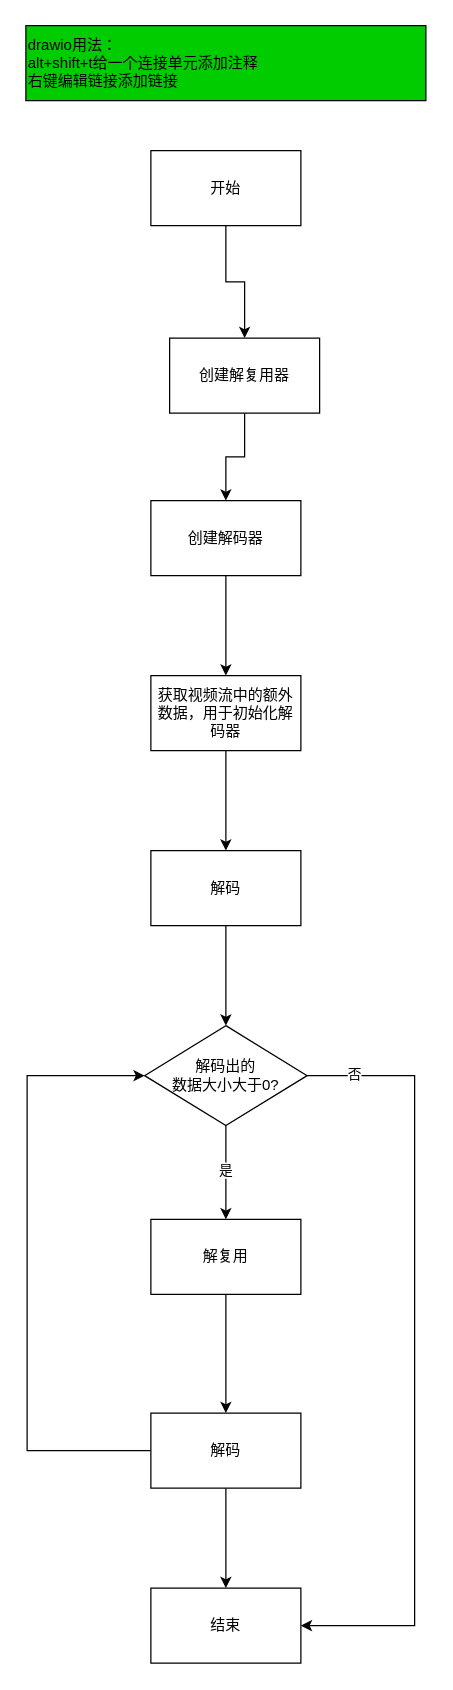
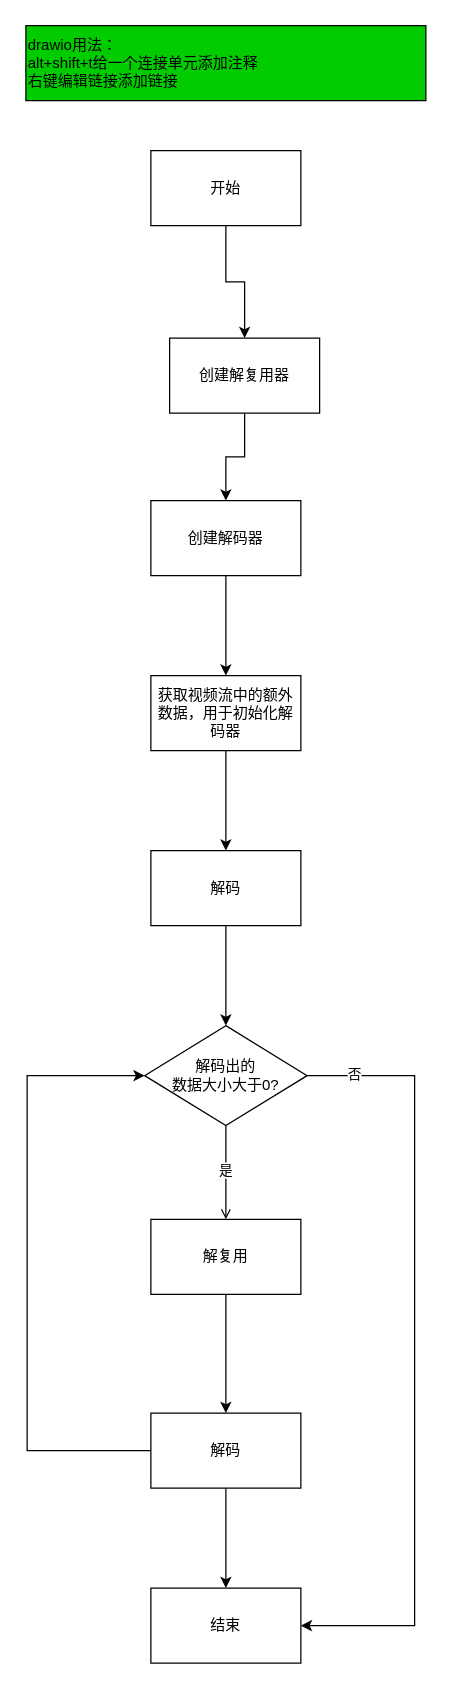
  <mxCell id="0" />
  <mxCell id="1" parent="0" />
  <mxCell id="2" value="" style="edgeStyle=orthogonalEdgeStyle;rounded=0;orthogonalLoop=1;jettySize=auto;html=1;" edge="1" parent="1" source="3" target="5"><mxGeometry relative="1" as="geometry" /></mxCell>
  <mxCell id="3" value="创建解复用器" style="rounded=0;whiteSpace=wrap;html=1;" vertex="1" parent="1"><mxGeometry x="135" y="270" width="120" height="60" as="geometry" /></mxCell>
  <mxCell id="4" value="" style="edgeStyle=orthogonalEdgeStyle;rounded=0;orthogonalLoop=1;jettySize=auto;html=1;" edge="1" parent="1" source="5" target="8"><mxGeometry relative="1" as="geometry" /></mxCell>
  <mxCell id="5" value="创建解码器" style="whiteSpace=wrap;html=1;rounded=0;" vertex="1" parent="1"><mxGeometry x="120" y="400" width="120" height="60" as="geometry" /></mxCell>
  <mxCell id="6" value="drawio用法：&lt;div&gt;alt+shift+t给一个连接单元添加注释&lt;br&gt;右键编辑链接添加链接&lt;/div&gt;" style="rounded=0;whiteSpace=wrap;html=1;align=left;fillColor=#00CC00;" vertex="1" parent="1"><mxGeometry x="20" y="20" width="320" height="60" as="geometry" /></mxCell>
  <mxCell id="7" value="" style="edgeStyle=orthogonalEdgeStyle;rounded=0;orthogonalLoop=1;jettySize=auto;html=1;" edge="1" parent="1" source="8" target="10"><mxGeometry relative="1" as="geometry" /></mxCell>
  <mxCell id="8" value="获取视频流中的额外数据，用于初始化解码器" style="whiteSpace=wrap;html=1;rounded=0;" vertex="1" parent="1"><mxGeometry x="120" y="540" width="120" height="60" as="geometry" /></mxCell>
  <mxCell id="9" value="" style="edgeStyle=orthogonalEdgeStyle;rounded=0;orthogonalLoop=1;jettySize=auto;html=1;" edge="1" parent="1" source="10"><mxGeometry relative="1" as="geometry"><mxPoint x="180" y="820" as="targetPoint" /></mxGeometry></mxCell>
  <mxCell id="10" value="解码" style="whiteSpace=wrap;html=1;rounded=0;" vertex="1" parent="1"><mxGeometry x="120" y="680" width="120" height="60" as="geometry" /></mxCell>
- <mxCell id="11" value="" style="edgeStyle=orthogonalEdgeStyle;rounded=0;orthogonalLoop=1;jettySize=auto;html=1;" edge="1" parent="1" source="15" target="17"><mxGeometry relative="1" as="geometry" /></mxCell>
+ <mxCell id="11" value="" style="edgeStyle=orthogonalEdgeStyle;rounded=0;orthogonalLoop=1;jettySize=auto;html=1;endArrow=open;" edge="1" parent="1" source="15" target="17"><mxGeometry relative="1" as="geometry" /></mxCell>
  <mxCell id="12" value="是" style="edgeLabel;html=1;align=center;verticalAlign=middle;resizable=0;points=[];" vertex="1" connectable="0" parent="11"><mxGeometry x="-0.067" y="-1" relative="1" as="geometry"><mxPoint as="offset" /></mxGeometry></mxCell>
  <mxCell id="13" value="" style="edgeStyle=orthogonalEdgeStyle;rounded=0;orthogonalLoop=1;jettySize=auto;html=1;entryX=1;entryY=0.5;entryDx=0;entryDy=0;" edge="1" parent="1" source="15" target="23"><mxGeometry relative="1" as="geometry"><mxPoint x="330" y="1300" as="targetPoint" /><Array as="points"><mxPoint x="331" y="860" /><mxPoint x="331" y="1300" /></Array></mxGeometry></mxCell>
  <mxCell id="14" value="否" style="edgeLabel;html=1;align=center;verticalAlign=middle;resizable=0;points=[];" vertex="1" connectable="0" parent="13"><mxGeometry x="-0.879" y="2" relative="1" as="geometry"><mxPoint as="offset" /></mxGeometry></mxCell>
  <mxCell id="15" value="解码出的&lt;div&gt;数据大小大于0?&lt;/div&gt;" style="rhombus;whiteSpace=wrap;html=1;" vertex="1" parent="1"><mxGeometry x="115" y="820" width="130" height="80" as="geometry" /></mxCell>
  <mxCell id="16" value="" style="edgeStyle=orthogonalEdgeStyle;rounded=0;orthogonalLoop=1;jettySize=auto;html=1;" edge="1" parent="1" source="17" target="20"><mxGeometry relative="1" as="geometry" /></mxCell>
  <mxCell id="17" value="解复用" style="whiteSpace=wrap;html=1;" vertex="1" parent="1"><mxGeometry x="120" y="975" width="120" height="60" as="geometry" /></mxCell>
  <mxCell id="18" value="" style="edgeStyle=orthogonalEdgeStyle;rounded=0;orthogonalLoop=1;jettySize=auto;html=1;" edge="1" parent="1" source="20" target="23"><mxGeometry relative="1" as="geometry" /></mxCell>
  <mxCell id="19" value="" style="edgeStyle=orthogonalEdgeStyle;rounded=0;orthogonalLoop=1;jettySize=auto;html=1;entryX=0;entryY=0.5;entryDx=0;entryDy=0;" edge="1" parent="1" source="20" target="15"><mxGeometry relative="1" as="geometry"><mxPoint x="20" y="850" as="targetPoint" /><Array as="points"><mxPoint x="21" y="1160" /><mxPoint x="21" y="860" /></Array></mxGeometry></mxCell>
  <mxCell id="20" value="解码" style="whiteSpace=wrap;html=1;" vertex="1" parent="1"><mxGeometry x="120" y="1130" width="120" height="60" as="geometry" /></mxCell>
  <mxCell id="21" value="" style="edgeStyle=orthogonalEdgeStyle;rounded=0;orthogonalLoop=1;jettySize=auto;html=1;" edge="1" parent="1" source="22" target="3"><mxGeometry relative="1" as="geometry" /></mxCell>
  <mxCell id="22" value="开始" style="rounded=0;whiteSpace=wrap;html=1;" vertex="1" parent="1"><mxGeometry x="120" y="120" width="120" height="60" as="geometry" /></mxCell>
  <mxCell id="23" value="结束" style="whiteSpace=wrap;html=1;" vertex="1" parent="1"><mxGeometry x="120" y="1270" width="120" height="60" as="geometry" /></mxCell>
